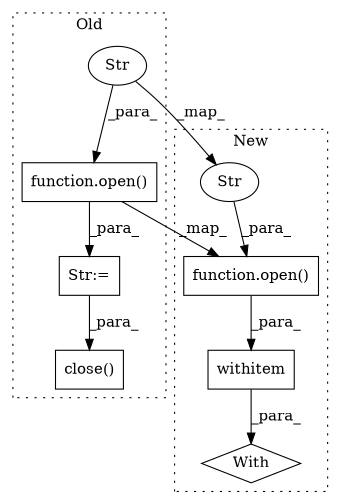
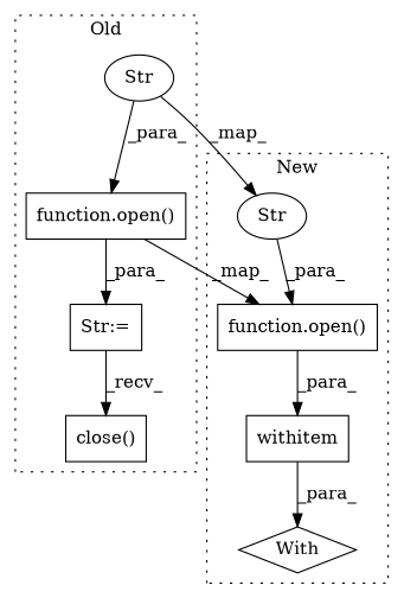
  digraph {
    node [a=75 l=4 shape=box]
    n1 [l=10 label="close()" s=14554]
    n2 [a=68 l=3 label="Str:=" s=13616]
    n3 [l="5,1" label="function.open()" s="13619,13634"]
    n4 [a=66 label=Str s=13630 shape=ellipse]
    n5 [a=39 l="5,27" label=With s="13974,13983" shape=diamond]
    n6 [a=49 label=withitem s=13979]
    n7 [l="5,1" label="function.open()" s="13979,13994"]
    n8 [a=66 label=Str s=13990 shape=ellipse]
    subgraph cluster_1 {
      label=Old
      style=dotted
      n1
      n2
      n3
      n4
    }
    subgraph cluster_2 {
      label=New
      style=dotted
      n5
      n6
      n7
      n8
    }
-   n2 -> n1 [label=_para_]
+   n2 -> n1 [label=_recv_]
    n3 -> n2 [label=_para_]
    n3 -> n7 [label=_map_]
    n4 -> n3 [label=_para_]
    n4 -> n8 [label=_map_]
    n6 -> n5 [label=_para_]
    n7 -> n6 [label=_para_]
    n8 -> n7 [label=_para_]
  }
